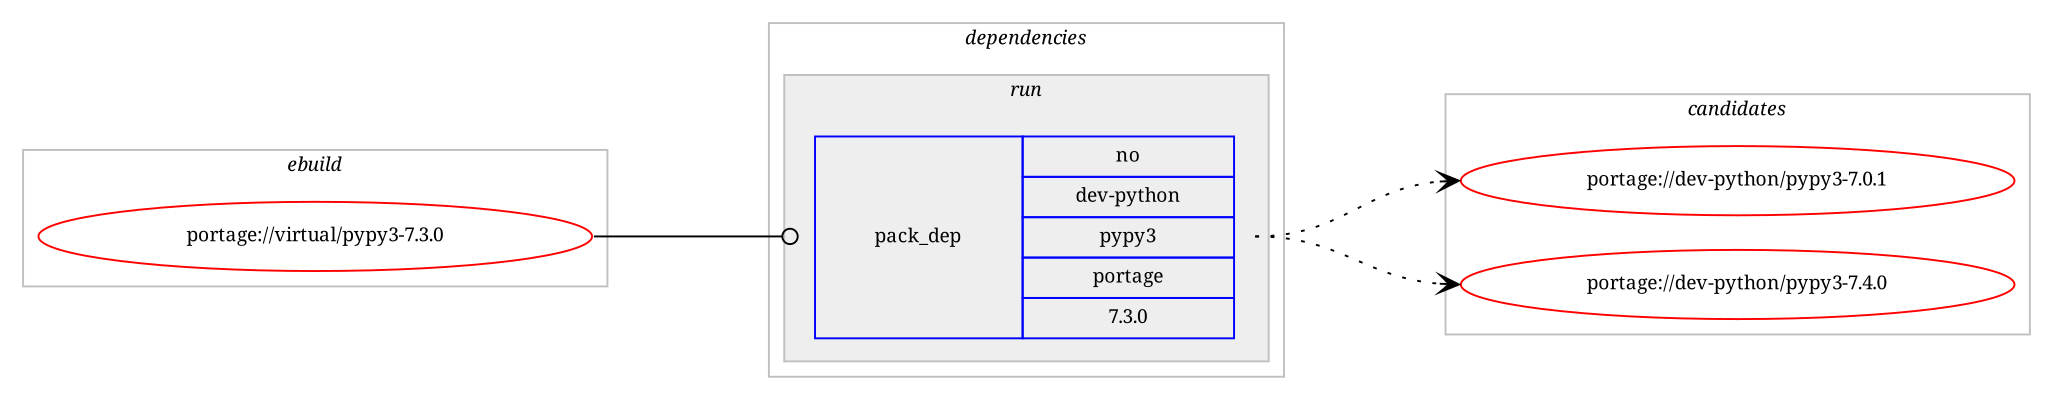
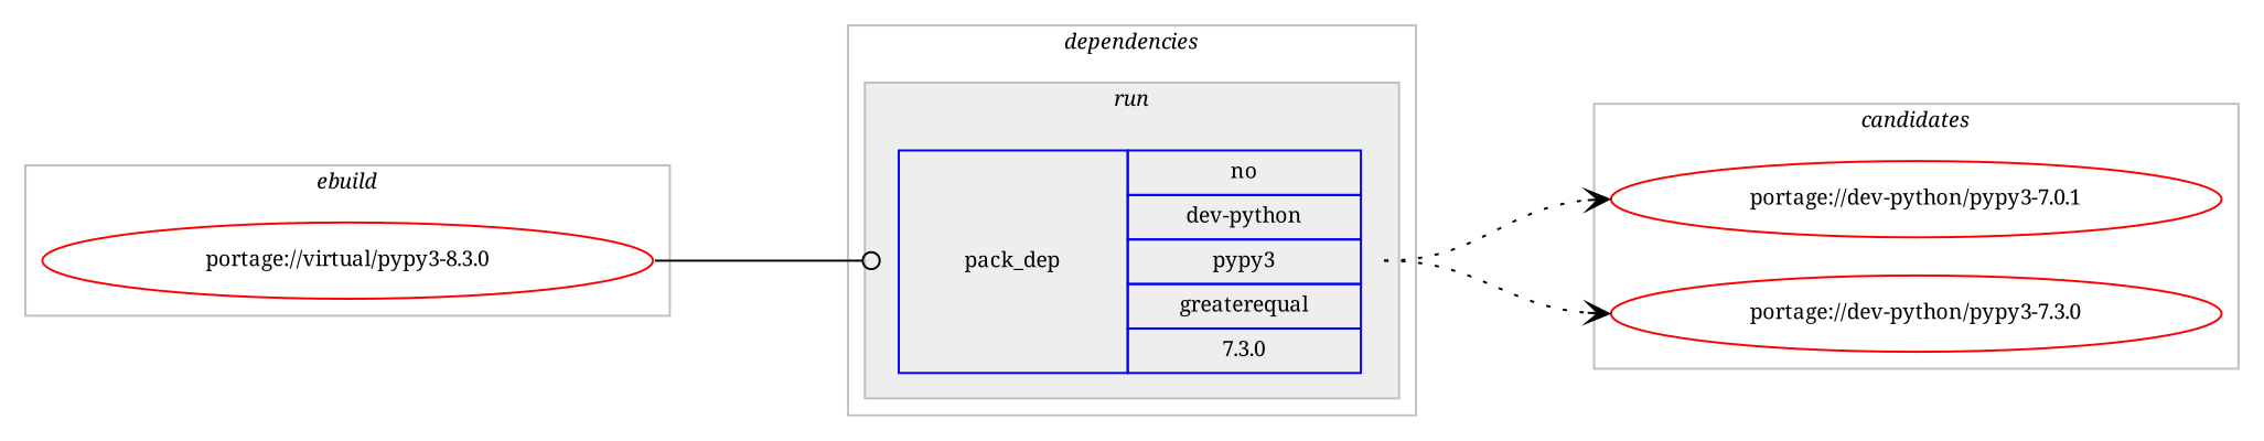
  digraph {
    compound=true
    concentrate=true
    fontname="Noto Serif"
    fontsize=10
    newrank=true
    rankdir=LR
    ranksep=1.5
    node [color=red fontname="Noto Serif" fontsize=10]
    edge [arrowhead=vee fontname="Noto Serif" headport=w style=dotted tailport=e weight=100]
-   n1 [label="portage://virtual/pypy3-7.3.0" width=4]
-   n2 [color=blue label=<<TABLE BORDER="0" CELLBORDER="1" CELLSPACING="0" CELLPADDING="4" WIDTH="220"><TR><TD ROWSPAN="6" CELLPADDING="30">pack_dep</TD></TR><TR><TD WIDTH="110">no</TD></TR><TR><TD>dev-python</TD></TR><TR><TD>pypy3</TD></TR><TR><TD>portage</TD></TR><TR><TD>7.3.0</TD></TR></TABLE>> shape=none]
+   n1 [label="portage://virtual/pypy3-8.3.0" width=4]
+   n2 [color=blue label=<<TABLE BORDER="0" CELLBORDER="1" CELLSPACING="0" CELLPADDING="4" WIDTH="220"><TR><TD ROWSPAN="6" CELLPADDING="30">pack_dep</TD></TR><TR><TD WIDTH="110">no</TD></TR><TR><TD>dev-python</TD></TR><TR><TD>pypy3</TD></TR><TR><TD>greaterequal</TD></TR><TR><TD>7.3.0</TD></TR></TABLE>> shape=none]
    n3 [label="portage://dev-python/pypy3-7.0.1" width=4]
-   n4 [label="portage://dev-python/pypy3-7.4.0" width=4]
+   n4 [label="portage://dev-python/pypy3-7.3.0" width=4]
    subgraph cluster_1 {
      color=gray
      label=<<i>ebuild</i>>
      rank=same
      n1
    }
    subgraph cluster_2 {
      color=gray
      label=<<i>dependencies</i>>
      subgraph cluster_3 {
        color=gray
        fillcolor="#eeeeee"
        label=<<i>compile</i>>
        style=filled
      }
      subgraph cluster_4 {
        color=gray
        fillcolor="#eeeeee"
        label=<<i>compile and run</i>>
        style=filled
      }
      subgraph cluster_5 {
        color=gray
        fillcolor="#eeeeee"
        label=<<i>run</i>>
        style=filled
        subgraph sub_6 {
          color=gray
          fillcolor="#eeeeee"
          label=<<i>run</i>>
          style=filled
          n2
        }
      }
    }
    subgraph cluster_7 {
      color=gray
      label=<<i>candidates</i>>
      rank=same
      subgraph sub_8 {
        color=black
        label=<<i>candidates</i>>
        nodesep=1
        rank=same
        n3
        n4
      }
    }
    n1 -> n2 [arrowhead=odot style=solid weight=20]
    n2 -> n3
    n2 -> n4
  }
